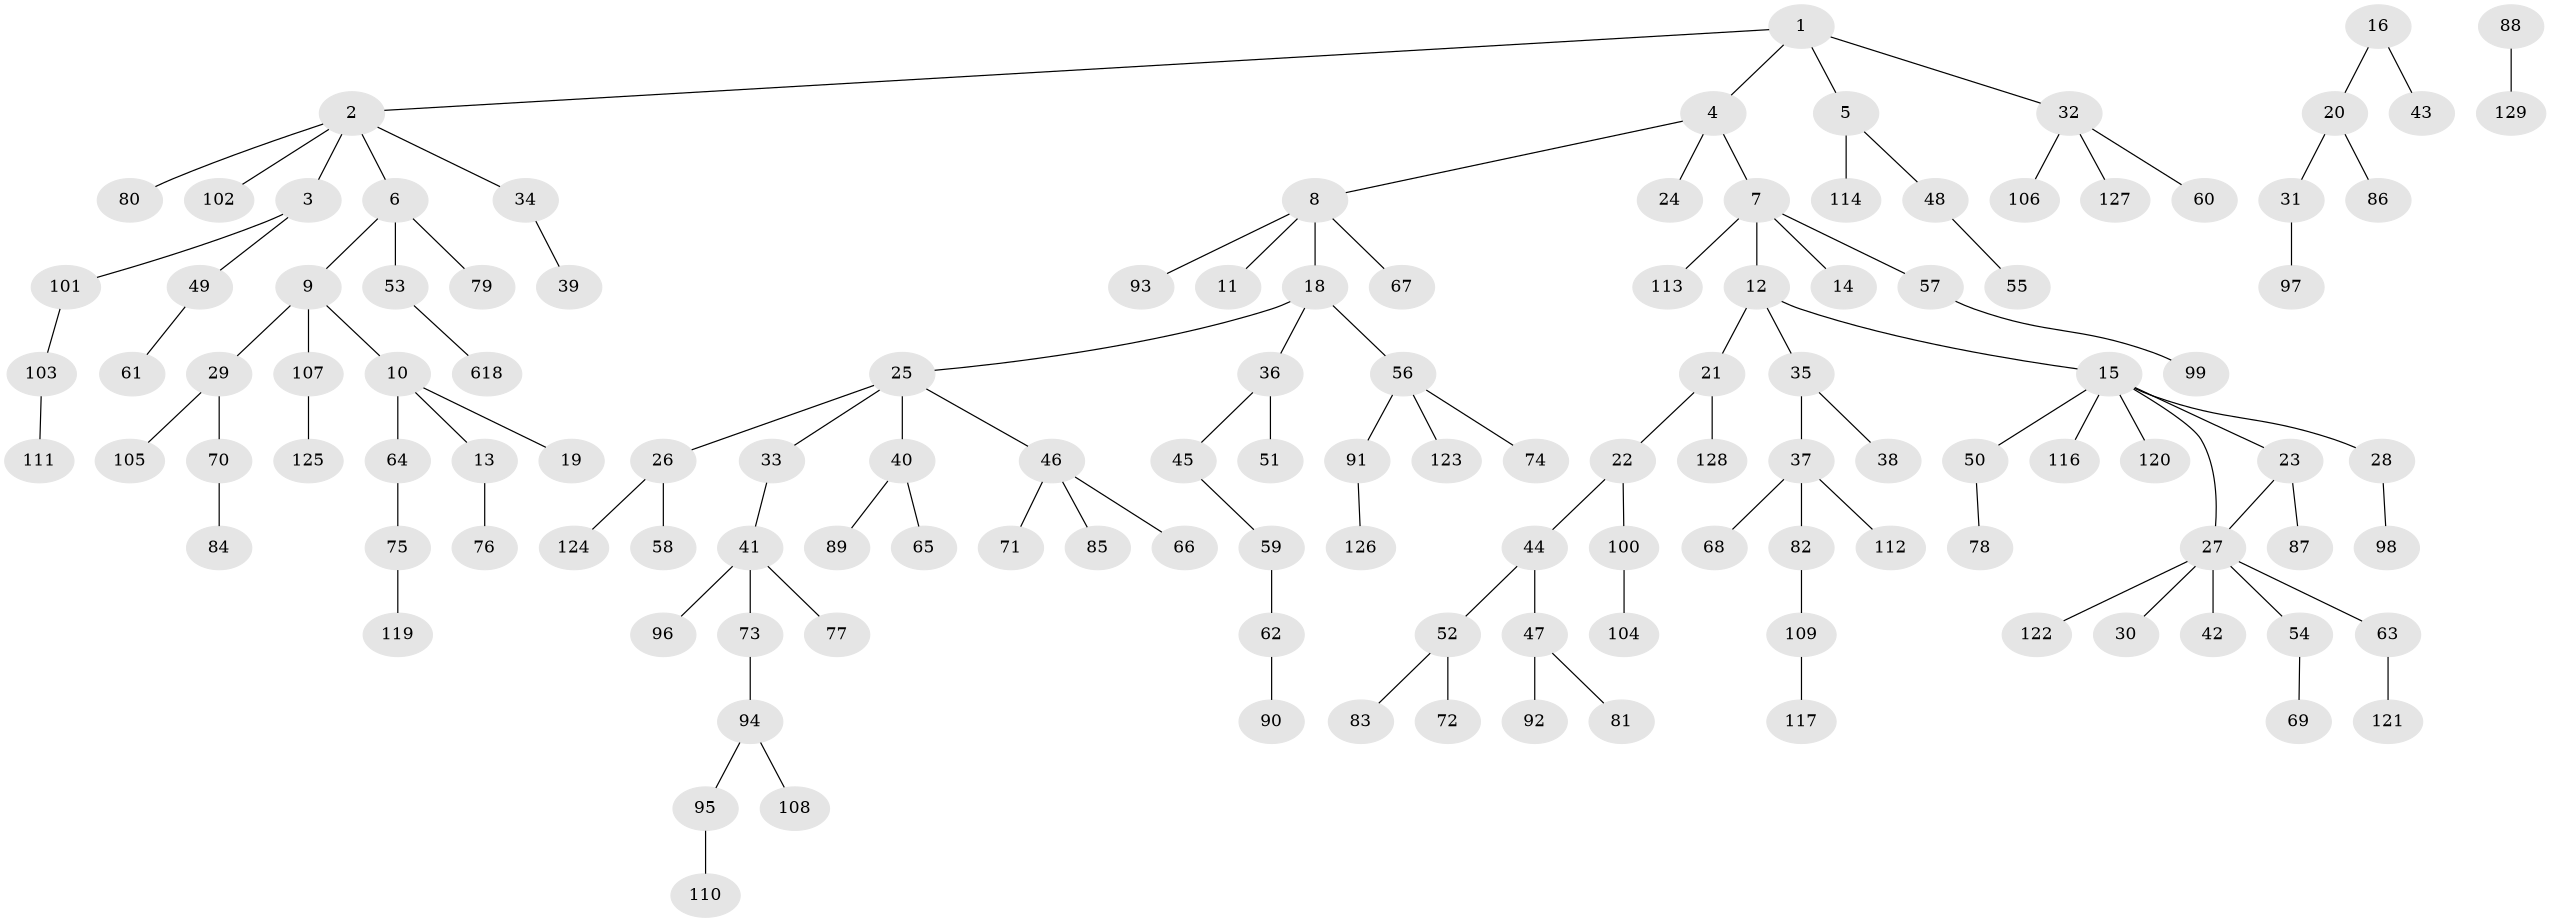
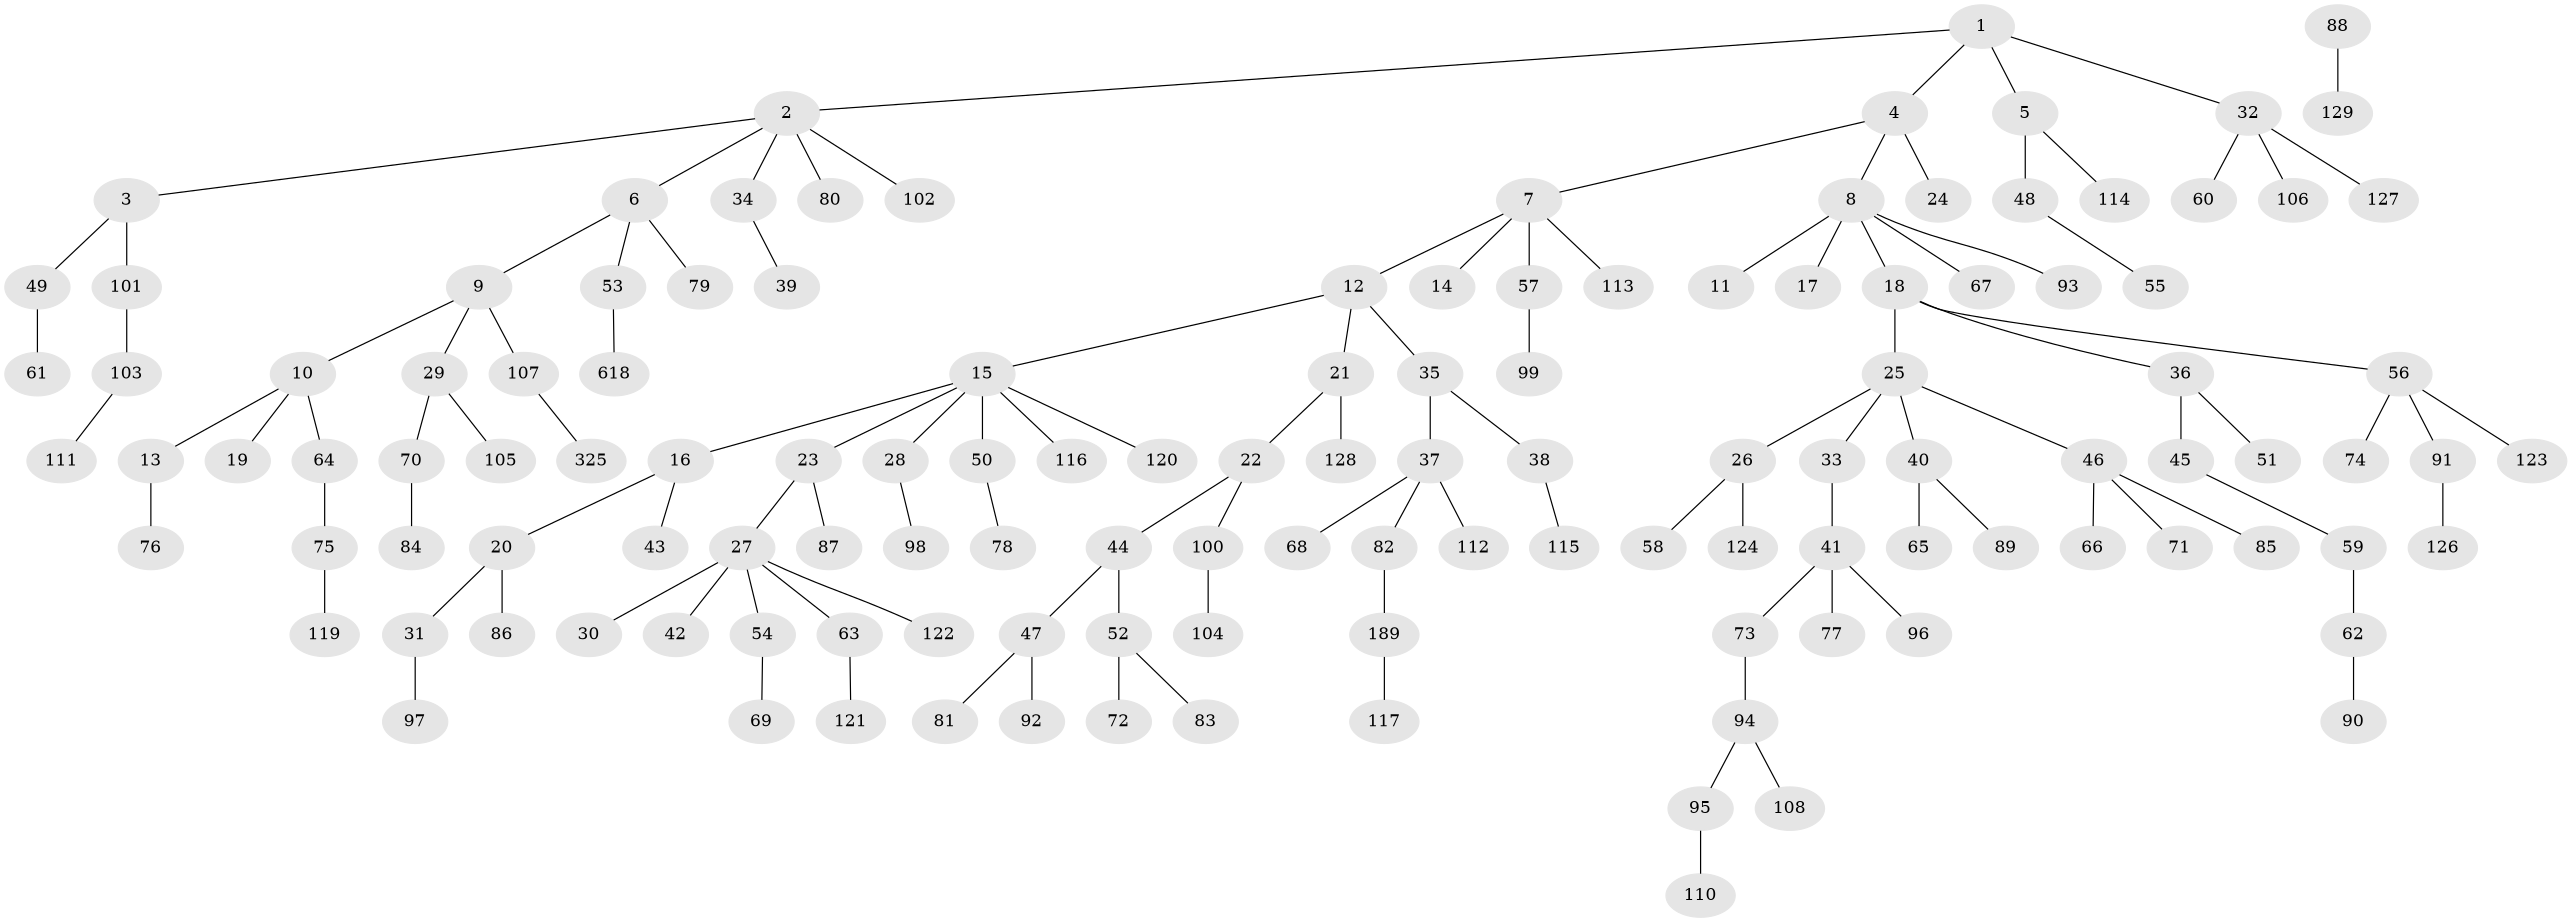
  graph {
    node [color=gray90 style=filled]
    1
    2
    4
    5
    32
    3
    6
    34
    80
    102
    7
    8
    24
    48
    114
    60
    106
    127
    49
    101
    9
    53
    79
    39
    61
    103
    12
    14
    57
    113
    11
+   17
    18
    67
    93
    55
    10
    29
    107
    n40 [label=618]
    15
    21
    35
    99
    25
    36
    56
    13
    19
    64
    70
    105
-   125
+   125 [label=325]
    76
    75
    16
    23
    28
    50
    116
    120
    22
    128
    37
    38
    20
    43
    27
    87
    98
    78
    31
    86
    26
    33
    40
    46
    45
    51
    74
    91
    123
    97
    44
    100
    47
    52
    104
    30
    42
    54
    63
    122
    58
    124
    41
    65
    89
    66
    71
    85
    69
    121
    84
    73
    77
    96
    68
    82
    112
+   115
    59
-   109
+   109 [label=189]
    94
    81
    92
    72
    83
    62
    126
    88
    129
    90
    119
    95
    108
    117
    110
    111
    1 -- 2
    1 -- 4
    1 -- 5
    1 -- 32
    2 -- 3
    2 -- 6
    2 -- 34
    2 -- 80
    2 -- 102
    4 -- 7
    4 -- 8
    4 -- 24
    5 -- 48
    5 -- 114
    32 -- 60
    32 -- 106
    32 -- 127
    3 -- 49
    3 -- 101
    6 -- 9
    6 -- 53
    6 -- 79
    34 -- 39
    7 -- 12
    7 -- 14
    7 -- 57
    7 -- 113
    8 -- 11
+   8 -- 17
    8 -- 18
    8 -- 67
    8 -- 93
    48 -- 55
    49 -- 61
    101 -- 103
    9 -- 10
    9 -- 29
    9 -- 107
    53 -- n40
    103 -- 111
    12 -- 15
    12 -- 21
    12 -- 35
    57 -- 99
    18 -- 25
    18 -- 36
    18 -- 56
    10 -- 13
    10 -- 19
    10 -- 64
    29 -- 70
    29 -- 105
    107 -- 125
-   15 -- 27
+   15 -- 16
    15 -- 23
    15 -- 28
    15 -- 50
    15 -- 116
    15 -- 120
    21 -- 22
    21 -- 128
    35 -- 37
    35 -- 38
    25 -- 26
    25 -- 33
    25 -- 40
    25 -- 46
    36 -- 45
    36 -- 51
    56 -- 74
    56 -- 91
    56 -- 123
    13 -- 76
    64 -- 75
    70 -- 84
    75 -- 119
    16 -- 20
    16 -- 43
    23 -- 27
    23 -- 87
    28 -- 98
    50 -- 78
    22 -- 44
    22 -- 100
    37 -- 68
    37 -- 82
    37 -- 112
+   38 -- 115
    20 -- 31
    20 -- 86
    27 -- 30
    27 -- 42
    27 -- 54
    27 -- 63
    27 -- 122
    31 -- 97
    26 -- 58
    26 -- 124
    33 -- 41
    40 -- 65
    40 -- 89
    46 -- 66
    46 -- 71
    46 -- 85
    45 -- 59
    91 -- 126
    44 -- 47
    44 -- 52
    100 -- 104
    47 -- 81
    47 -- 92
    52 -- 72
    52 -- 83
    54 -- 69
    63 -- 121
    41 -- 73
    41 -- 77
    41 -- 96
    73 -- 94
    82 -- 109
    59 -- 62
    109 -- 117
    94 -- 95
    94 -- 108
    62 -- 90
    88 -- 129
    95 -- 110
  }
